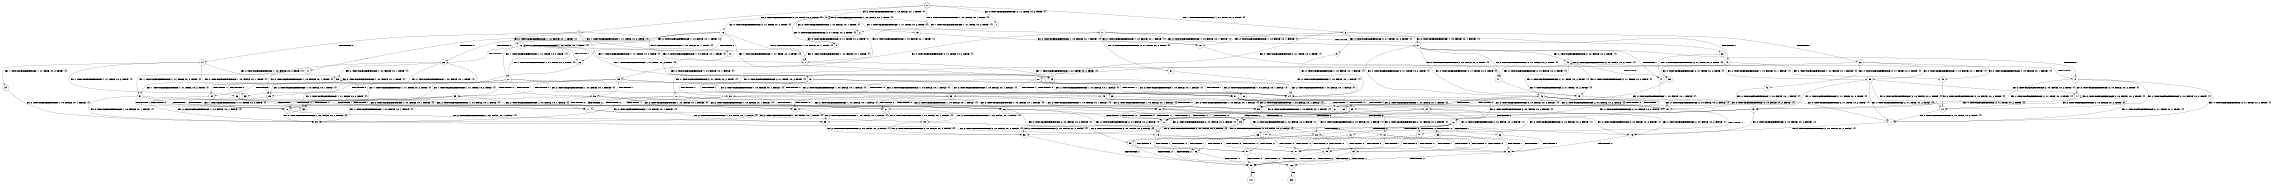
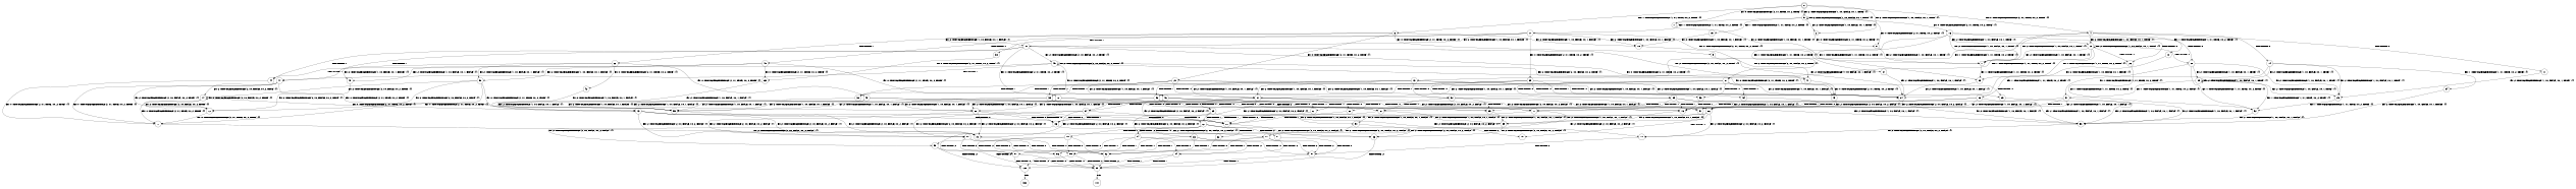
  digraph {
    node [shape=circle]
    0 [peripheries=2]
    1
    2
    4
    5
    6
    7
    8
    10
    11
    12
    13
    14
    15
    16
    17
    9
    18
    20
    21
    22
    23
    24
    25
    26
    27
    28
    29
    30
    31
    32
    33
    34
    35
    36
    37
    38
    39
    40
    41
    43
    44
    45
    46
    47
    42
    48
    49
    50
    51
    52
    53
    54
    55
    56
    57
    58
    59
    60
    61
    62
    63
    64
    65
    66
    67
    68
    69
    70
    71
    72
    73
    74
    75
    76
    77
    78
    79
    80
    81
    82
    83
    84
    85
    86
    87
    88
    89
    90
    91
    92
    93
    94
    95
    96
    97
    98
    99
    n99 [label=120]
    101
    n101 [label=302]
    0 -> 1 [label="EX !0 !ATOMIC_EXCH_BRANCH (2, +1, TRUE, +0, 2, TRUE) !{}"]
    0 -> 2 [label="EX !2 !ATOMIC_EXCH_BRANCH (1, +0, FALSE, +0, 1, TRUE) !{}"]
    0 -> 4 [label="EX !0 !ATOMIC_EXCH_BRANCH (2, +1, TRUE, +0, 2, TRUE) !{}"]
    0 -> 5 [label="EX !2 !ATOMIC_EXCH_BRANCH (1, +0, FALSE, +0, 1, TRUE) !{}"]
    0 -> 6 [label="EX !1 !ATOMIC_EXCH_BRANCH (1, +1, TRUE, +0, 2, TRUE) !{}"]
    1 -> 7 [label="EX !2 !ATOMIC_EXCH_BRANCH (1, +0, FALSE, +0, 1, TRUE) !{}"]
    2 -> 8 [label="EX !0 !ATOMIC_EXCH_BRANCH (2, +1, TRUE, +0, 2, TRUE) !{}"]
    4 -> 7 [label="EX !2 !ATOMIC_EXCH_BRANCH (1, +0, FALSE, +0, 1, TRUE) !{}"]
    4 -> 10 [label="EX !1 !ATOMIC_EXCH_BRANCH (1, +1, TRUE, +0, 2, TRUE) !{}"]
    4 -> 11 [label="TERMINATE !0"]
    4 -> 12 [label="EX !2 !ATOMIC_EXCH_BRANCH (1, +0, FALSE, +0, 1, TRUE) !{}"]
    4 -> 13 [label="EX !1 !ATOMIC_EXCH_BRANCH (1, +1, TRUE, +0, 2, TRUE) !{}"]
    4 -> 14 [label="TERMINATE !0"]
    5 -> 2 [label="EX !2 !ATOMIC_EXCH_BRANCH (1, +0, FALSE, +0, 1, TRUE) !{}"]
    5 -> 5 [label="EX !2 !ATOMIC_EXCH_BRANCH (1, +0, FALSE, +0, 1, TRUE) !{}"]
    5 -> 8 [label="EX !0 !ATOMIC_EXCH_BRANCH (2, +1, TRUE, +0, 2, TRUE) !{}"]
    5 -> 15 [label="EX !1 !ATOMIC_EXCH_BRANCH (1, +1, TRUE, +0, 2, TRUE) !{}"]
    5 -> 16 [label="EX !0 !ATOMIC_EXCH_BRANCH (2, +1, TRUE, +0, 2, TRUE) !{}"]
    5 -> 17 [label="EX !1 !ATOMIC_EXCH_BRANCH (1, +1, TRUE, +0, 2, TRUE) !{}"]
    6 -> 9 [label="EX !0 !ATOMIC_EXCH_BRANCH (2, +1, TRUE, +0, 2, TRUE) !{}"]
    6 -> 18 [label="EX !2 !ATOMIC_EXCH_BRANCH (1, +0, FALSE, +0, 1, FALSE) !{}"]
    6 -> 20 [label="EX !0 !ATOMIC_EXCH_BRANCH (2, +1, TRUE, +0, 2, TRUE) !{}"]
    6 -> 21 [label="EX !2 !ATOMIC_EXCH_BRANCH (1, +0, FALSE, +0, 1, FALSE) !{}"]
    6 -> 22 [label="TERMINATE !1"]
    7 -> 23 [label="EX !1 !ATOMIC_EXCH_BRANCH (1, +1, TRUE, +0, 2, TRUE) !{}"]
    8 -> 7 [label="EX !2 !ATOMIC_EXCH_BRANCH (1, +0, FALSE, +0, 1, TRUE) !{}"]
    10 -> 24 [label="EX !2 !ATOMIC_EXCH_BRANCH (1, +0, FALSE, +0, 1, FALSE) !{}"]
    11 -> 25 [label="EX !2 !ATOMIC_EXCH_BRANCH (1, +0, FALSE, +0, 1, TRUE) !{}"]
    12 -> 7 [label="EX !2 !ATOMIC_EXCH_BRANCH (1, +0, FALSE, +0, 1, TRUE) !{}"]
    12 -> 12 [label="EX !2 !ATOMIC_EXCH_BRANCH (1, +0, FALSE, +0, 1, TRUE) !{}"]
    12 -> 23 [label="EX !1 !ATOMIC_EXCH_BRANCH (1, +1, TRUE, +0, 2, TRUE) !{}"]
    12 -> 26 [label="TERMINATE !0"]
    12 -> 27 [label="EX !1 !ATOMIC_EXCH_BRANCH (1, +1, TRUE, +0, 2, TRUE) !{}"]
    12 -> 28 [label="TERMINATE !0"]
    13 -> 24 [label="EX !2 !ATOMIC_EXCH_BRANCH (1, +0, FALSE, +0, 1, FALSE) !{}"]
    13 -> 29 [label="TERMINATE !0"]
    13 -> 30 [label="TERMINATE !1"]
    13 -> 31 [label="EX !2 !ATOMIC_EXCH_BRANCH (1, +0, FALSE, +0, 1, FALSE) !{}"]
    13 -> 32 [label="TERMINATE !0"]
    13 -> 33 [label="TERMINATE !1"]
    14 -> 25 [label="EX !2 !ATOMIC_EXCH_BRANCH (1, +0, FALSE, +0, 1, TRUE) !{}"]
    14 -> 34 [label="EX !1 !ATOMIC_EXCH_BRANCH (1, +1, TRUE, +0, 2, TRUE) !{}"]
    14 -> 35 [label="EX !2 !ATOMIC_EXCH_BRANCH (1, +0, FALSE, +0, 1, TRUE) !{}"]
    14 -> 36 [label="EX !1 !ATOMIC_EXCH_BRANCH (1, +1, TRUE, +0, 2, TRUE) !{}"]
    15 -> 18 [label="EX !2 !ATOMIC_EXCH_BRANCH (1, +0, FALSE, +0, 1, FALSE) !{}"]
    16 -> 7 [label="EX !2 !ATOMIC_EXCH_BRANCH (1, +0, FALSE, +0, 1, TRUE) !{}"]
    16 -> 12 [label="EX !2 !ATOMIC_EXCH_BRANCH (1, +0, FALSE, +0, 1, TRUE) !{}"]
    16 -> 23 [label="EX !1 !ATOMIC_EXCH_BRANCH (1, +1, TRUE, +0, 2, TRUE) !{}"]
    16 -> 26 [label="TERMINATE !0"]
    16 -> 27 [label="EX !1 !ATOMIC_EXCH_BRANCH (1, +1, TRUE, +0, 2, TRUE) !{}"]
    16 -> 28 [label="TERMINATE !0"]
    17 -> 18 [label="EX !2 !ATOMIC_EXCH_BRANCH (1, +0, FALSE, +0, 1, FALSE) !{}"]
    17 -> 21 [label="EX !2 !ATOMIC_EXCH_BRANCH (1, +0, FALSE, +0, 1, FALSE) !{}"]
    17 -> 37 [label="EX !0 !ATOMIC_EXCH_BRANCH (2, +1, TRUE, +0, 2, TRUE) !{}"]
    17 -> 38 [label="TERMINATE !1"]
    17 -> 39 [label="EX !0 !ATOMIC_EXCH_BRANCH (2, +1, TRUE, +0, 2, TRUE) !{}"]
    17 -> 40 [label="TERMINATE !1"]
    9 -> 24 [label="EX !2 !ATOMIC_EXCH_BRANCH (1, +0, FALSE, +0, 1, FALSE) !{}"]
    18 -> 41 [label="EX !2 !ATOMIC_EXCH_BRANCH (2, +0, FALSE, +0, 2, TRUE) !{}"]
    20 -> 24 [label="EX !2 !ATOMIC_EXCH_BRANCH (1, +0, FALSE, +0, 1, FALSE) !{}"]
    20 -> 29 [label="TERMINATE !0"]
    20 -> 30 [label="TERMINATE !1"]
    20 -> 31 [label="EX !2 !ATOMIC_EXCH_BRANCH (1, +0, FALSE, +0, 1, FALSE) !{}"]
    20 -> 32 [label="TERMINATE !0"]
    20 -> 33 [label="TERMINATE !1"]
    21 -> 41 [label="EX !2 !ATOMIC_EXCH_BRANCH (2, +0, FALSE, +0, 2, TRUE) !{}"]
    21 -> 43 [label="EX !0 !ATOMIC_EXCH_BRANCH (2, +1, TRUE, +0, 2, TRUE) !{}"]
    21 -> 44 [label="TERMINATE !1"]
    21 -> 45 [label="EX !2 !ATOMIC_EXCH_BRANCH (2, +0, FALSE, +0, 2, TRUE) !{}"]
    21 -> 46 [label="EX !0 !ATOMIC_EXCH_BRANCH (2, +1, TRUE, +0, 2, TRUE) !{}"]
    21 -> 47 [label="TERMINATE !1"]
    22 -> 42 [label="EX !0 !ATOMIC_EXCH_BRANCH (2, +1, TRUE, +0, 2, TRUE) !{}"]
    22 -> 48 [label="EX !2 !ATOMIC_EXCH_BRANCH (1, +0, FALSE, +0, 1, FALSE) !{}"]
    22 -> 49 [label="EX !0 !ATOMIC_EXCH_BRANCH (2, +1, TRUE, +0, 2, TRUE) !{}"]
    22 -> 50 [label="EX !2 !ATOMIC_EXCH_BRANCH (1, +0, FALSE, +0, 1, FALSE) !{}"]
    23 -> 24 [label="EX !2 !ATOMIC_EXCH_BRANCH (1, +0, FALSE, +0, 1, FALSE) !{}"]
    24 -> 51 [label="EX !2 !ATOMIC_EXCH_BRANCH (2, +0, FALSE, +0, 2, FALSE) !{}"]
    25 -> 52 [label="EX !1 !ATOMIC_EXCH_BRANCH (1, +1, TRUE, +0, 2, TRUE) !{}"]
    26 -> 52 [label="EX !1 !ATOMIC_EXCH_BRANCH (1, +1, TRUE, +0, 2, TRUE) !{}"]
    27 -> 24 [label="EX !2 !ATOMIC_EXCH_BRANCH (1, +0, FALSE, +0, 1, FALSE) !{}"]
    27 -> 31 [label="EX !2 !ATOMIC_EXCH_BRANCH (1, +0, FALSE, +0, 1, FALSE) !{}"]
    27 -> 53 [label="TERMINATE !0"]
    27 -> 54 [label="TERMINATE !1"]
    27 -> 55 [label="TERMINATE !0"]
    27 -> 56 [label="TERMINATE !1"]
    28 -> 25 [label="EX !2 !ATOMIC_EXCH_BRANCH (1, +0, FALSE, +0, 1, TRUE) !{}"]
    28 -> 35 [label="EX !2 !ATOMIC_EXCH_BRANCH (1, +0, FALSE, +0, 1, TRUE) !{}"]
    28 -> 52 [label="EX !1 !ATOMIC_EXCH_BRANCH (1, +1, TRUE, +0, 2, TRUE) !{}"]
    28 -> 57 [label="EX !1 !ATOMIC_EXCH_BRANCH (1, +1, TRUE, +0, 2, TRUE) !{}"]
    29 -> 58 [label="EX !2 !ATOMIC_EXCH_BRANCH (1, +0, FALSE, +0, 1, FALSE) !{}"]
    30 -> 59 [label="EX !2 !ATOMIC_EXCH_BRANCH (1, +0, FALSE, +0, 1, FALSE) !{}"]
    31 -> 51 [label="EX !2 !ATOMIC_EXCH_BRANCH (2, +0, FALSE, +0, 2, FALSE) !{}"]
+   31 -> 60 [label="TERMINATE !0"]
    31 -> 61 [label="TERMINATE !1"]
    31 -> 62 [label="EX !2 !ATOMIC_EXCH_BRANCH (2, +0, FALSE, +0, 2, FALSE) !{}"]
    31 -> 63 [label="TERMINATE !0"]
    31 -> 64 [label="TERMINATE !1"]
    32 -> 58 [label="EX !2 !ATOMIC_EXCH_BRANCH (1, +0, FALSE, +0, 1, FALSE) !{}"]
    32 -> 65 [label="TERMINATE !1"]
    32 -> 66 [label="EX !2 !ATOMIC_EXCH_BRANCH (1, +0, FALSE, +0, 1, FALSE) !{}"]
    32 -> 67 [label="TERMINATE !1"]
    33 -> 59 [label="EX !2 !ATOMIC_EXCH_BRANCH (1, +0, FALSE, +0, 1, FALSE) !{}"]
    33 -> 65 [label="TERMINATE !0"]
    33 -> 67 [label="TERMINATE !0"]
    33 -> 68 [label="EX !2 !ATOMIC_EXCH_BRANCH (1, +0, FALSE, +0, 1, FALSE) !{}"]
    34 -> 58 [label="EX !2 !ATOMIC_EXCH_BRANCH (1, +0, FALSE, +0, 1, FALSE) !{}"]
    35 -> 25 [label="EX !2 !ATOMIC_EXCH_BRANCH (1, +0, FALSE, +0, 1, TRUE) !{}"]
    35 -> 35 [label="EX !2 !ATOMIC_EXCH_BRANCH (1, +0, FALSE, +0, 1, TRUE) !{}"]
    35 -> 52 [label="EX !1 !ATOMIC_EXCH_BRANCH (1, +1, TRUE, +0, 2, TRUE) !{}"]
    35 -> 57 [label="EX !1 !ATOMIC_EXCH_BRANCH (1, +1, TRUE, +0, 2, TRUE) !{}"]
    36 -> 58 [label="EX !2 !ATOMIC_EXCH_BRANCH (1, +0, FALSE, +0, 1, FALSE) !{}"]
    36 -> 65 [label="TERMINATE !1"]
    36 -> 66 [label="EX !2 !ATOMIC_EXCH_BRANCH (1, +0, FALSE, +0, 1, FALSE) !{}"]
    36 -> 67 [label="TERMINATE !1"]
    37 -> 24 [label="EX !2 !ATOMIC_EXCH_BRANCH (1, +0, FALSE, +0, 1, FALSE) !{}"]
    38 -> 69 [label="EX !0 !ATOMIC_EXCH_BRANCH (2, +1, TRUE, +0, 2, TRUE) !{}"]
    39 -> 24 [label="EX !2 !ATOMIC_EXCH_BRANCH (1, +0, FALSE, +0, 1, FALSE) !{}"]
    39 -> 31 [label="EX !2 !ATOMIC_EXCH_BRANCH (1, +0, FALSE, +0, 1, FALSE) !{}"]
    39 -> 53 [label="TERMINATE !0"]
    39 -> 54 [label="TERMINATE !1"]
    39 -> 55 [label="TERMINATE !0"]
    39 -> 56 [label="TERMINATE !1"]
    40 -> 48 [label="EX !2 !ATOMIC_EXCH_BRANCH (1, +0, FALSE, +0, 1, FALSE) !{}"]
    40 -> 50 [label="EX !2 !ATOMIC_EXCH_BRANCH (1, +0, FALSE, +0, 1, FALSE) !{}"]
    40 -> 69 [label="EX !0 !ATOMIC_EXCH_BRANCH (2, +1, TRUE, +0, 2, TRUE) !{}"]
    40 -> 70 [label="EX !0 !ATOMIC_EXCH_BRANCH (2, +1, TRUE, +0, 2, TRUE) !{}"]
    41 -> 43 [label="EX !0 !ATOMIC_EXCH_BRANCH (2, +1, TRUE, +0, 2, TRUE) !{}"]
    43 -> 51 [label="EX !2 !ATOMIC_EXCH_BRANCH (2, +0, FALSE, +0, 2, FALSE) !{}"]
    44 -> 71 [label="EX !0 !ATOMIC_EXCH_BRANCH (2, +1, TRUE, +0, 2, TRUE) !{}"]
    45 -> 41 [label="EX !2 !ATOMIC_EXCH_BRANCH (2, +0, FALSE, +0, 2, TRUE) !{}"]
    45 -> 43 [label="EX !0 !ATOMIC_EXCH_BRANCH (2, +1, TRUE, +0, 2, TRUE) !{}"]
    45 -> 44 [label="TERMINATE !1"]
    45 -> 45 [label="EX !2 !ATOMIC_EXCH_BRANCH (2, +0, FALSE, +0, 2, TRUE) !{}"]
    45 -> 46 [label="EX !0 !ATOMIC_EXCH_BRANCH (2, +1, TRUE, +0, 2, TRUE) !{}"]
    45 -> 47 [label="TERMINATE !1"]
    46 -> 51 [label="EX !2 !ATOMIC_EXCH_BRANCH (2, +0, FALSE, +0, 2, FALSE) !{}"]
    46 -> 60 [label="TERMINATE !0"]
    46 -> 61 [label="TERMINATE !1"]
    46 -> 62 [label="EX !2 !ATOMIC_EXCH_BRANCH (2, +0, FALSE, +0, 2, FALSE) !{}"]
    46 -> 63 [label="TERMINATE !0"]
    46 -> 64 [label="TERMINATE !1"]
    47 -> 71 [label="EX !0 !ATOMIC_EXCH_BRANCH (2, +1, TRUE, +0, 2, TRUE) !{}"]
    47 -> 72 [label="EX !2 !ATOMIC_EXCH_BRANCH (2, +0, FALSE, +0, 2, TRUE) !{}"]
    47 -> 73 [label="EX !0 !ATOMIC_EXCH_BRANCH (2, +1, TRUE, +0, 2, TRUE) !{}"]
    47 -> 74 [label="EX !2 !ATOMIC_EXCH_BRANCH (2, +0, FALSE, +0, 2, TRUE) !{}"]
    42 -> 59 [label="EX !2 !ATOMIC_EXCH_BRANCH (1, +0, FALSE, +0, 1, FALSE) !{}"]
    48 -> 72 [label="EX !2 !ATOMIC_EXCH_BRANCH (2, +0, FALSE, +0, 2, TRUE) !{}"]
    49 -> 59 [label="EX !2 !ATOMIC_EXCH_BRANCH (1, +0, FALSE, +0, 1, FALSE) !{}"]
    49 -> 65 [label="TERMINATE !0"]
    49 -> 67 [label="TERMINATE !0"]
    49 -> 68 [label="EX !2 !ATOMIC_EXCH_BRANCH (1, +0, FALSE, +0, 1, FALSE) !{}"]
    50 -> 71 [label="EX !0 !ATOMIC_EXCH_BRANCH (2, +1, TRUE, +0, 2, TRUE) !{}"]
    50 -> 72 [label="EX !2 !ATOMIC_EXCH_BRANCH (2, +0, FALSE, +0, 2, TRUE) !{}"]
    50 -> 73 [label="EX !0 !ATOMIC_EXCH_BRANCH (2, +1, TRUE, +0, 2, TRUE) !{}"]
    50 -> 74 [label="EX !2 !ATOMIC_EXCH_BRANCH (2, +0, FALSE, +0, 2, TRUE) !{}"]
    51 -> 75 [label="TERMINATE !0"]
    52 -> 58 [label="EX !2 !ATOMIC_EXCH_BRANCH (1, +0, FALSE, +0, 1, FALSE) !{}"]
    53 -> 76 [label="TERMINATE !1"]
    54 -> 76 [label="TERMINATE !0"]
    55 -> 58 [label="EX !2 !ATOMIC_EXCH_BRANCH (1, +0, FALSE, +0, 1, FALSE) !{}"]
    55 -> 66 [label="EX !2 !ATOMIC_EXCH_BRANCH (1, +0, FALSE, +0, 1, FALSE) !{}"]
    55 -> 76 [label="TERMINATE !1"]
    55 -> 77 [label="TERMINATE !1"]
    56 -> 59 [label="EX !2 !ATOMIC_EXCH_BRANCH (1, +0, FALSE, +0, 1, FALSE) !{}"]
    56 -> 68 [label="EX !2 !ATOMIC_EXCH_BRANCH (1, +0, FALSE, +0, 1, FALSE) !{}"]
    56 -> 76 [label="TERMINATE !0"]
    56 -> 77 [label="TERMINATE !0"]
    57 -> 58 [label="EX !2 !ATOMIC_EXCH_BRANCH (1, +0, FALSE, +0, 1, FALSE) !{}"]
    57 -> 66 [label="EX !2 !ATOMIC_EXCH_BRANCH (1, +0, FALSE, +0, 1, FALSE) !{}"]
    57 -> 76 [label="TERMINATE !1"]
    57 -> 77 [label="TERMINATE !1"]
    58 -> 78 [label="EX !2 !ATOMIC_EXCH_BRANCH (2, +0, FALSE, +0, 2, FALSE) !{}"]
    59 -> 79 [label="EX !2 !ATOMIC_EXCH_BRANCH (2, +0, FALSE, +0, 2, FALSE) !{}"]
    60 -> 80 [label="TERMINATE !1"]
    61 -> 80 [label="TERMINATE !0"]
    62 -> 75 [label="TERMINATE !0"]
    62 -> 81 [label="TERMINATE !2"]
    62 -> 82 [label="TERMINATE !1"]
    62 -> 83 [label="TERMINATE !0"]
    62 -> 84 [label="TERMINATE !2"]
    62 -> 85 [label="TERMINATE !1"]
    63 -> 78 [label="EX !2 !ATOMIC_EXCH_BRANCH (2, +0, FALSE, +0, 2, FALSE) !{}"]
    63 -> 80 [label="TERMINATE !1"]
    63 -> 86 [label="TERMINATE !1"]
    63 -> 87 [label="EX !2 !ATOMIC_EXCH_BRANCH (2, +0, FALSE, +0, 2, FALSE) !{}"]
    64 -> 79 [label="EX !2 !ATOMIC_EXCH_BRANCH (2, +0, FALSE, +0, 2, FALSE) !{}"]
    64 -> 80 [label="TERMINATE !0"]
    64 -> 86 [label="TERMINATE !0"]
    64 -> 88 [label="EX !2 !ATOMIC_EXCH_BRANCH (2, +0, FALSE, +0, 2, FALSE) !{}"]
    65 -> 89 [label="EX !2 !ATOMIC_EXCH_BRANCH (1, +0, FALSE, +0, 1, FALSE) !{}"]
    66 -> 78 [label="EX !2 !ATOMIC_EXCH_BRANCH (2, +0, FALSE, +0, 2, FALSE) !{}"]
    66 -> 80 [label="TERMINATE !1"]
    66 -> 86 [label="TERMINATE !1"]
    66 -> 87 [label="EX !2 !ATOMIC_EXCH_BRANCH (2, +0, FALSE, +0, 2, FALSE) !{}"]
    67 -> 89 [label="EX !2 !ATOMIC_EXCH_BRANCH (1, +0, FALSE, +0, 1, FALSE) !{}"]
    67 -> 90 [label="EX !2 !ATOMIC_EXCH_BRANCH (1, +0, FALSE, +0, 1, FALSE) !{}"]
    68 -> 79 [label="EX !2 !ATOMIC_EXCH_BRANCH (2, +0, FALSE, +0, 2, FALSE) !{}"]
    68 -> 80 [label="TERMINATE !0"]
    68 -> 86 [label="TERMINATE !0"]
    68 -> 88 [label="EX !2 !ATOMIC_EXCH_BRANCH (2, +0, FALSE, +0, 2, FALSE) !{}"]
    69 -> 59 [label="EX !2 !ATOMIC_EXCH_BRANCH (1, +0, FALSE, +0, 1, FALSE) !{}"]
    70 -> 59 [label="EX !2 !ATOMIC_EXCH_BRANCH (1, +0, FALSE, +0, 1, FALSE) !{}"]
    70 -> 68 [label="EX !2 !ATOMIC_EXCH_BRANCH (1, +0, FALSE, +0, 1, FALSE) !{}"]
    70 -> 76 [label="TERMINATE !2"]
    70 -> 77 [label="TERMINATE !0"]
    71 -> 79 [label="EX !2 !ATOMIC_EXCH_BRANCH (2, +0, FALSE, +0, 2, FALSE) !{}"]
    72 -> 71 [label="EX !0 !ATOMIC_EXCH_BRANCH (2, +1, TRUE, +0, 2, TRUE) !{}"]
    73 -> 79 [label="EX !2 !ATOMIC_EXCH_BRANCH (2, +0, FALSE, +0, 2, FALSE) !{}"]
-   73 -> 80 [label="TERMINATE !2"]
+   73 -> 80 [label="TERMINATE !0"]
    73 -> 86 [label="TERMINATE !0"]
    73 -> 88 [label="EX !2 !ATOMIC_EXCH_BRANCH (2, +0, FALSE, +0, 2, FALSE) !{}"]
    74 -> 71 [label="EX !0 !ATOMIC_EXCH_BRANCH (2, +1, TRUE, +0, 2, TRUE) !{}"]
    74 -> 72 [label="EX !2 !ATOMIC_EXCH_BRANCH (2, +0, FALSE, +0, 2, TRUE) !{}"]
    74 -> 73 [label="EX !0 !ATOMIC_EXCH_BRANCH (2, +1, TRUE, +0, 2, TRUE) !{}"]
    74 -> 74 [label="EX !2 !ATOMIC_EXCH_BRANCH (2, +0, FALSE, +0, 2, TRUE) !{}"]
-   75 -> 91 [label="TERMINATE !2"]
    76 -> 89 [label="EX !2 !ATOMIC_EXCH_BRANCH (1, +0, FALSE, +0, 1, FALSE) !{}"]
    77 -> 89 [label="EX !2 !ATOMIC_EXCH_BRANCH (1, +0, FALSE, +0, 1, FALSE) !{}"]
    77 -> 90 [label="EX !2 !ATOMIC_EXCH_BRANCH (1, +0, FALSE, +0, 1, FALSE) !{}"]
    78 -> 91 [label="TERMINATE !2"]
    79 -> 92 [label="TERMINATE !0"]
    80 -> 93 [label="EX !2 !ATOMIC_EXCH_BRANCH (2, +0, FALSE, +0, 2, FALSE) !{}"]
    81 -> 91 [label="TERMINATE !0"]
    82 -> 92 [label="TERMINATE !0"]
    83 -> 91 [label="TERMINATE !2"]
    83 -> 92 [label="TERMINATE !1"]
    83 -> 94 [label="TERMINATE !2"]
    83 -> 95 [label="TERMINATE !1"]
    84 -> 91 [label="TERMINATE !0"]
    84 -> 94 [label="TERMINATE !0"]
    84 -> 96 [label="TERMINATE !1"]
    84 -> 97 [label="TERMINATE !1"]
    85 -> 92 [label="TERMINATE !0"]
    85 -> 95 [label="TERMINATE !0"]
    85 -> 96 [label="TERMINATE !2"]
    85 -> 97 [label="TERMINATE !2"]
    86 -> 93 [label="EX !2 !ATOMIC_EXCH_BRANCH (2, +0, FALSE, +0, 2, FALSE) !{}"]
    86 -> 98 [label="EX !2 !ATOMIC_EXCH_BRANCH (2, +0, FALSE, +0, 2, FALSE) !{}"]
    87 -> 91 [label="TERMINATE !2"]
    87 -> 92 [label="TERMINATE !1"]
    87 -> 94 [label="TERMINATE !2"]
    87 -> 95 [label="TERMINATE !1"]
    88 -> 92 [label="TERMINATE !0"]
    88 -> 95 [label="TERMINATE !0"]
    88 -> 96 [label="TERMINATE !2"]
    88 -> 97 [label="TERMINATE !2"]
    89 -> 93 [label="EX !2 !ATOMIC_EXCH_BRANCH (2, +0, FALSE, +0, 2, FALSE) !{}"]
    90 -> 93 [label="EX !2 !ATOMIC_EXCH_BRANCH (2, +0, FALSE, +0, 2, FALSE) !{}"]
    90 -> 98 [label="EX !2 !ATOMIC_EXCH_BRANCH (2, +0, FALSE, +0, 2, FALSE) !{}"]
    91 -> 99 [label="TERMINATE !1"]
    92 -> 99 [label="TERMINATE !2"]
    93 -> 99 [label="TERMINATE !2"]
    94 -> 99 [label="TERMINATE !1"]
    94 -> n99 [label="TERMINATE !1"]
    95 -> 99 [label="TERMINATE !2"]
    95 -> n99 [label="TERMINATE !2"]
    96 -> 99 [label="TERMINATE !0"]
    97 -> 99 [label="TERMINATE !0"]
    97 -> n99 [label="TERMINATE !0"]
    98 -> 99 [label="TERMINATE !2"]
    98 -> n99 [label="TERMINATE !2"]
    99 -> 101 [label=exit]
    n99 -> n101 [label=exit]
  }
